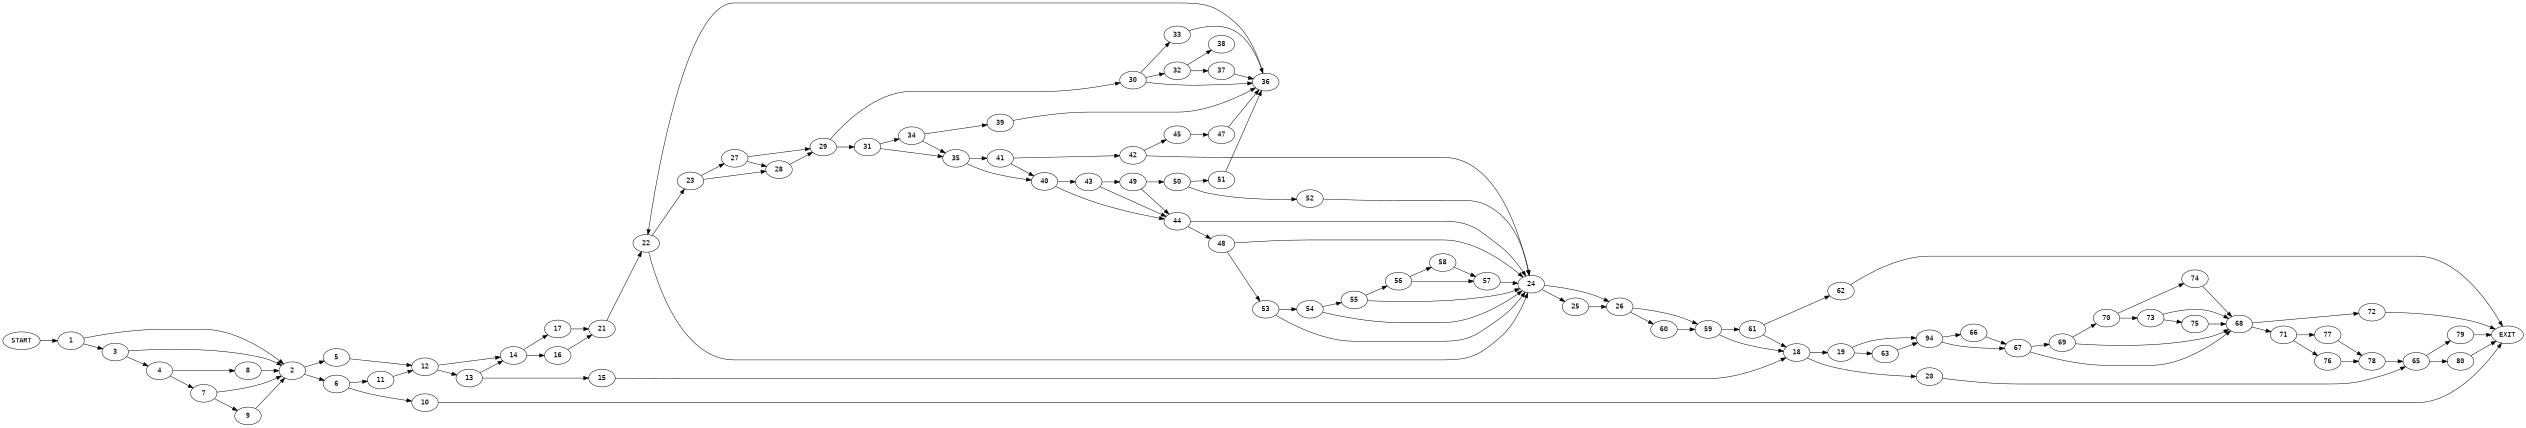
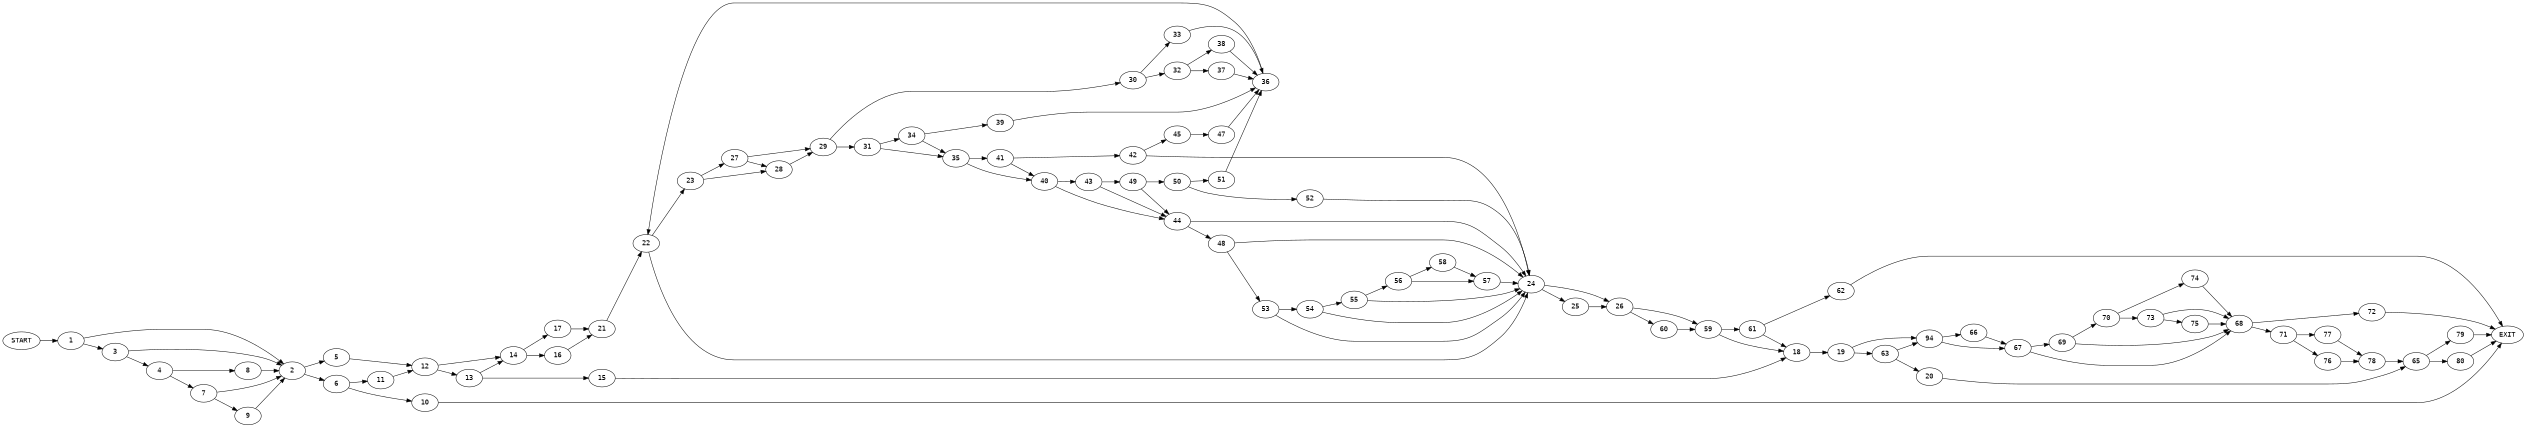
  digraph {
    fontname="DejaVu Sans Mono"
    rankdir=LR
    node [fontname="DejaVu Sans Mono"]
    edge [fontname="DejaVu Sans Mono"]
    n1 [label=START]
    1
    2
    3
    n5 [label=EXIT]
    5
    6
    4
    12
    10
    11
    7
    8
    9
    13
    14
    15
    16
    17
    18
    21
    19
    20
    22
    63
    n26 [label=94]
    65
    66
    67
    79
    80
    23
    24
    27
    28
    25
    26
    29
    59
    60
    61
    30
    31
    32
    33
    34
    35
    37
    38
    36
    39
    40
    41
    43
    44
    42
    49
    48
    45
    47
    50
    53
    54
    51
    52
    55
    56
    57
    58
    62
    68
    69
    71
    72
    70
    76
    77
    73
    74
    75
    78
    n1 -> 1
    1 -> 2
    1 -> 3
    2 -> 5
    2 -> 6
    3 -> 2
    3 -> 4
    5 -> 12
    6 -> 10
    6 -> 11
    4 -> 7
    4 -> 8
    12 -> 13
    12 -> 14
    10 -> n5
    11 -> 12
    7 -> 2
    7 -> 9
    8 -> 2
    9 -> 2
    13 -> 14
    13 -> 15
    14 -> 16
    14 -> 17
    15 -> 18
    16 -> 21
    17 -> 21
    18 -> 19
-   18 -> 20
+   63 -> 20
    21 -> 22
    19 -> 63
    19 -> n26
    20 -> 65
    22 -> 23
    22 -> 24
    63 -> n26
    n26 -> 66
    n26 -> 67
    65 -> 79
    65 -> 80
    66 -> 67
    67 -> 68
    67 -> 69
    79 -> n5
    80 -> n5
    23 -> 27
    23 -> 28
    24 -> 25
    24 -> 26
    27 -> 28
    27 -> 29
    28 -> 29
    25 -> 26
    26 -> 59
    26 -> 60
    29 -> 30
    29 -> 31
    59 -> 18
    59 -> 61
    60 -> 59
    61 -> 18
    61 -> 62
    30 -> 32
    30 -> 33
    31 -> 34
    31 -> 35
    32 -> 37
    32 -> 38
    33 -> 36
    34 -> 35
    34 -> 39
    35 -> 40
    35 -> 41
    37 -> 36
-   30 -> 36
+   38 -> 36
    36 -> 22
    39 -> 36
    40 -> 43
    40 -> 44
    41 -> 40
    41 -> 42
    43 -> 44
    43 -> 49
    44 -> 24
    44 -> 48
    42 -> 24
    42 -> 45
    49 -> 44
    49 -> 50
    48 -> 24
    48 -> 53
    45 -> 47
    47 -> 36
    50 -> 51
    50 -> 52
    53 -> 24
    53 -> 54
    54 -> 24
    54 -> 55
    51 -> 36
    52 -> 24
    55 -> 24
    55 -> 56
    56 -> 57
    56 -> 58
    57 -> 24
    58 -> 57
    62 -> n5
    68 -> 71
    68 -> 72
    69 -> 68
    69 -> 70
    71 -> 76
    71 -> 77
    72 -> n5
    70 -> 73
    70 -> 74
    76 -> 78
    77 -> 78
    73 -> 68
    73 -> 75
    74 -> 68
    75 -> 68
    78 -> 65
  }
